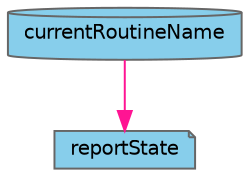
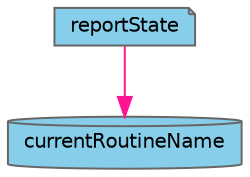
  digraph {
    rankdir=TB
    node [fillcolor=skyblue fontname=Helvetica fontsize=10 style=filled]
    n1 [color=gray40 fontcolor=black height=0.2 label=reportState shape=note width=0.4]
    n2 [color=grey40 height=0.2 label=currentRoutineName shape=cylinder width=0.4]
-   n2 -> n1 [color=deeppink fontname=Helvetica fontsize=10 labelfontname=Helvetica labelfontsize=10 style=solid]
+   n1 -> n2 [color=deeppink fontname=Helvetica fontsize=10 labelfontname=Helvetica labelfontsize=10 style=solid]
  }
